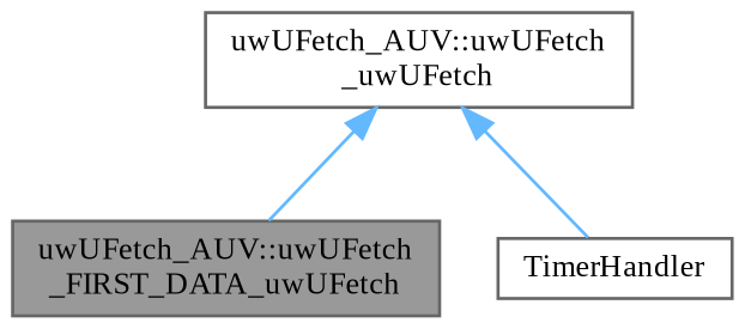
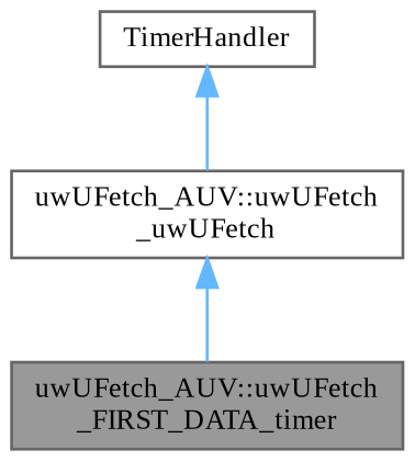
  digraph {
    fontname="Liberation Serif"
    node [color=gray40 fillcolor=white fontname="Liberation Serif" fontsize=10 shape=box style=filled]
    edge [color=steelblue1 dir=back fontname="Liberation Serif" fontsize=10 labelfontname=Helvetica labelfontsize=10 style=solid]
-   n1 [fillcolor=grey60 fontcolor=black height=0.2 label="uwUFetch_AUV::uwUFetch\l_FIRST_DATA_uwUFetch" width=0.4]
+   n1 [fillcolor=grey60 fontcolor=black height=0.2 label="uwUFetch_AUV::uwUFetch\l_FIRST_DATA_timer" width=0.4]
    n2 [height=0.2 label="uwUFetch_AUV::uwUFetch\l_uwUFetch" width=0.4]
    n3 [height=0.2 label=TimerHandler width=0.4]
    n2 -> n1
-   n2 -> n3
+   n3 -> n2
  }
